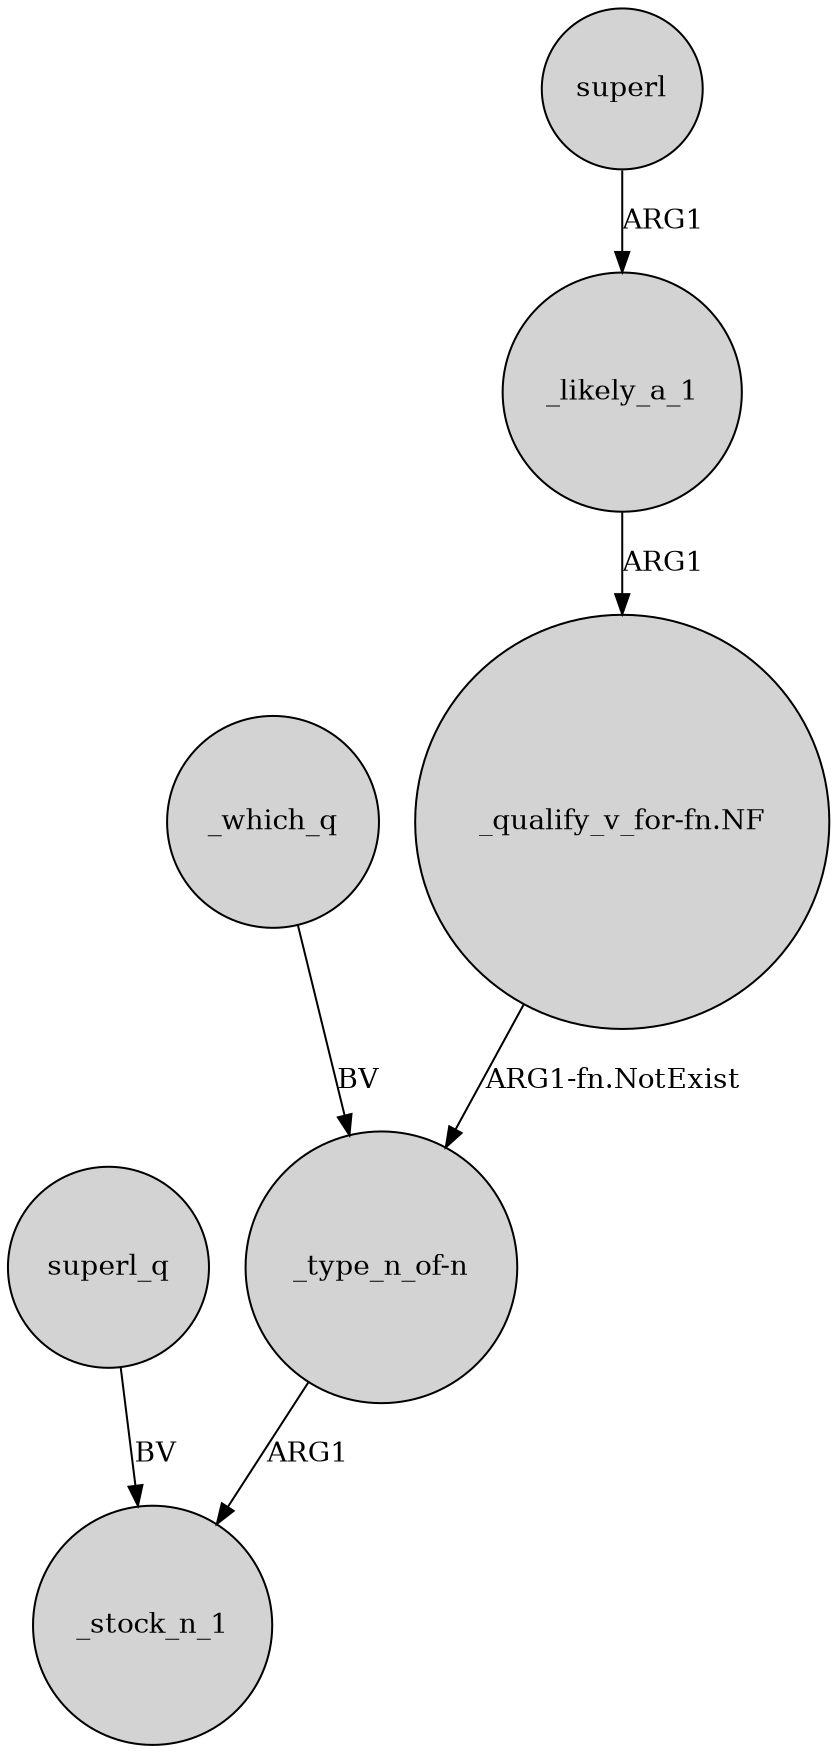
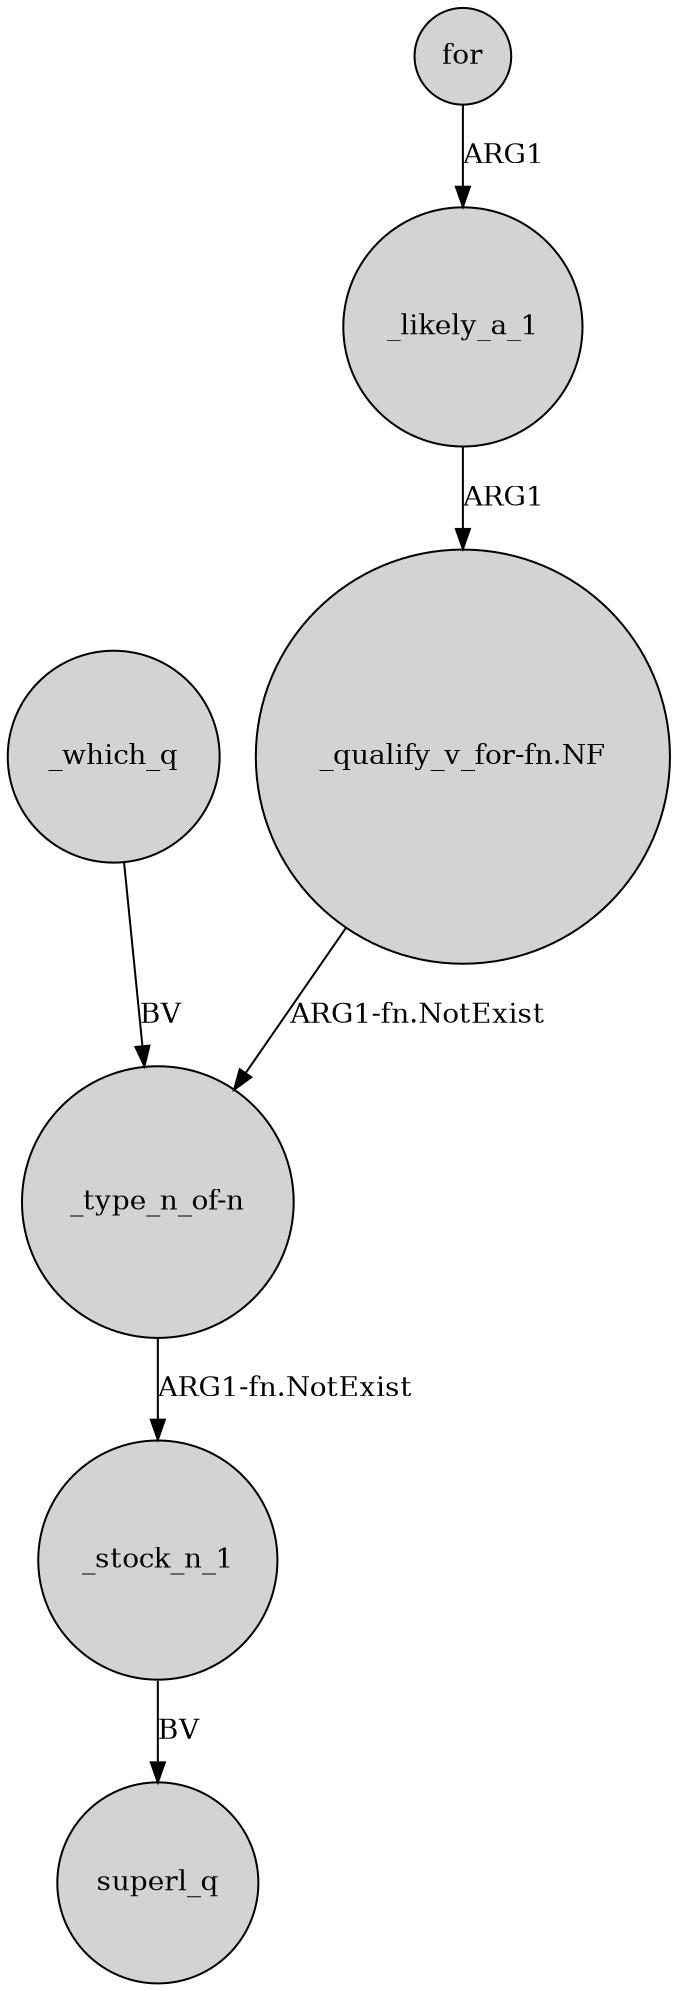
  digraph {
    node [shape=circle style=filled]
    n1 [label=superl_q]
    _stock_n_1
    _which_q
    "_type_n_of-n"
    _likely_a_1
    "_qualify_v_for-fn.NF"
-   superl
-   n1 -> _stock_n_1 [label=BV]
+   superl [label=for]
+   _stock_n_1 -> n1 [label=BV]
    _which_q -> "_type_n_of-n" [label=BV]
-   "_type_n_of-n" -> _stock_n_1 [label=ARG1]
+   "_type_n_of-n" -> _stock_n_1 [label="ARG1-fn.NotExist"]
    _likely_a_1 -> "_qualify_v_for-fn.NF" [label=ARG1]
    "_qualify_v_for-fn.NF" -> "_type_n_of-n" [label="ARG1-fn.NotExist"]
    superl -> _likely_a_1 [label=ARG1]
  }
